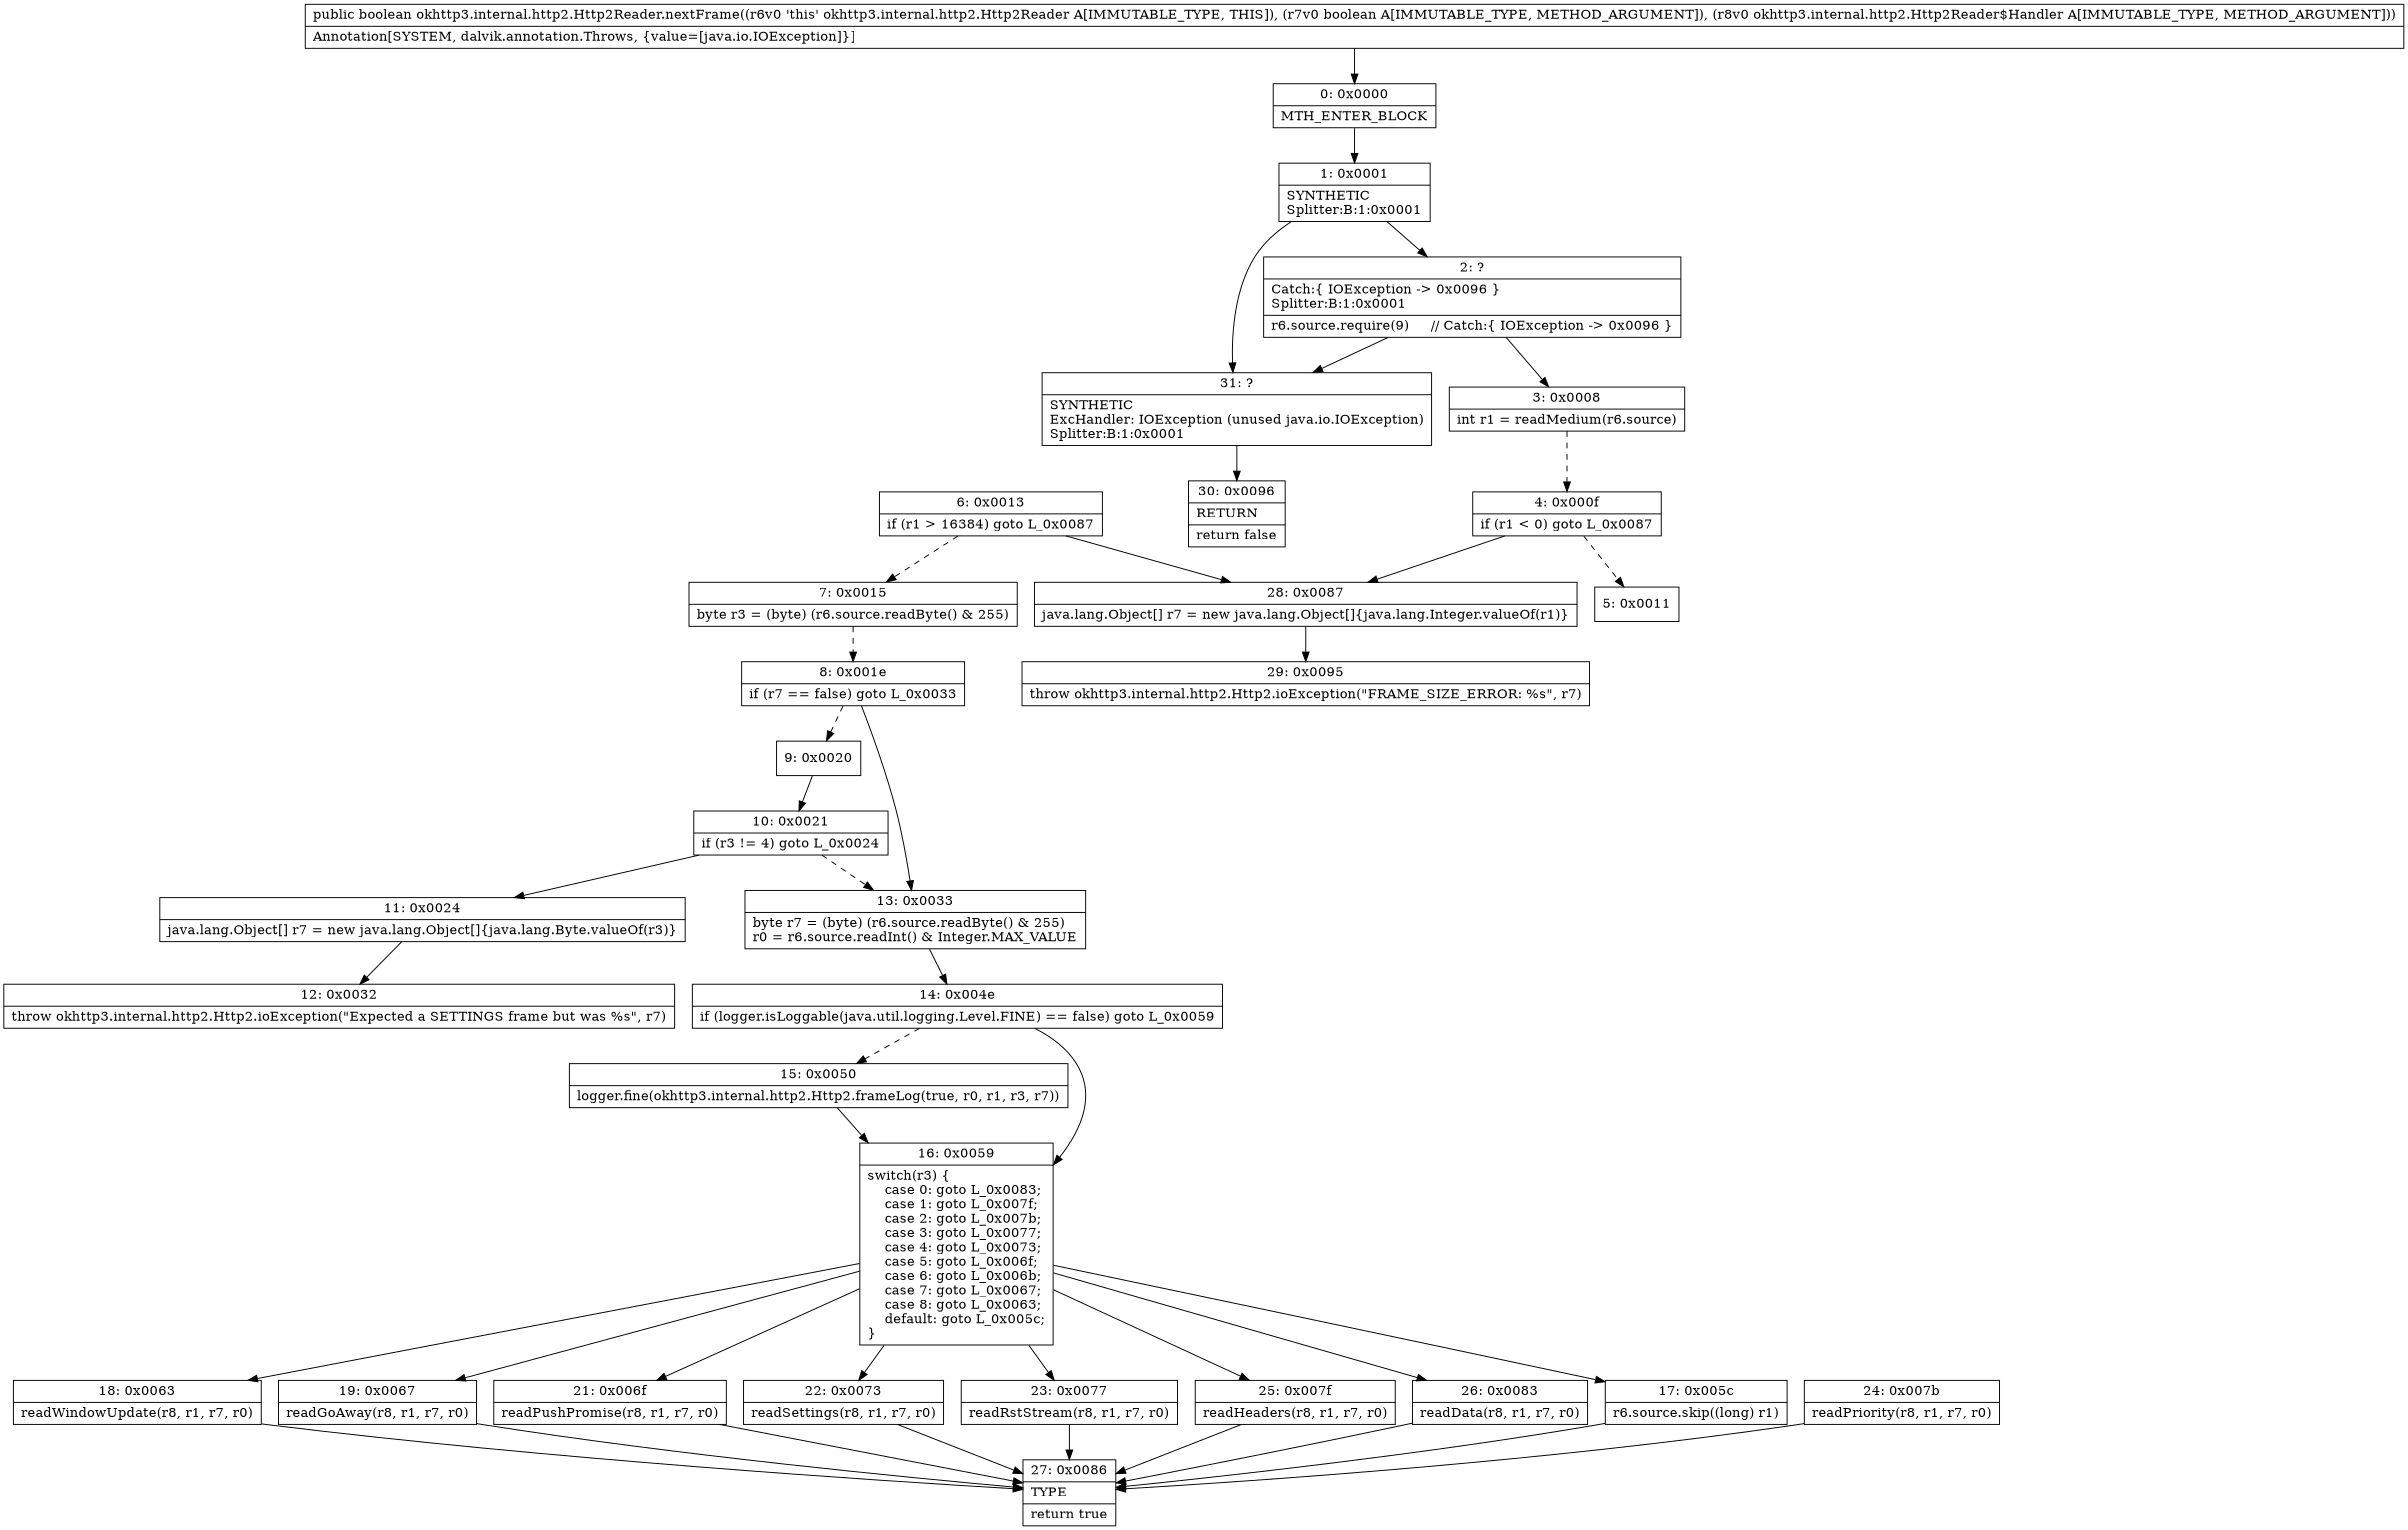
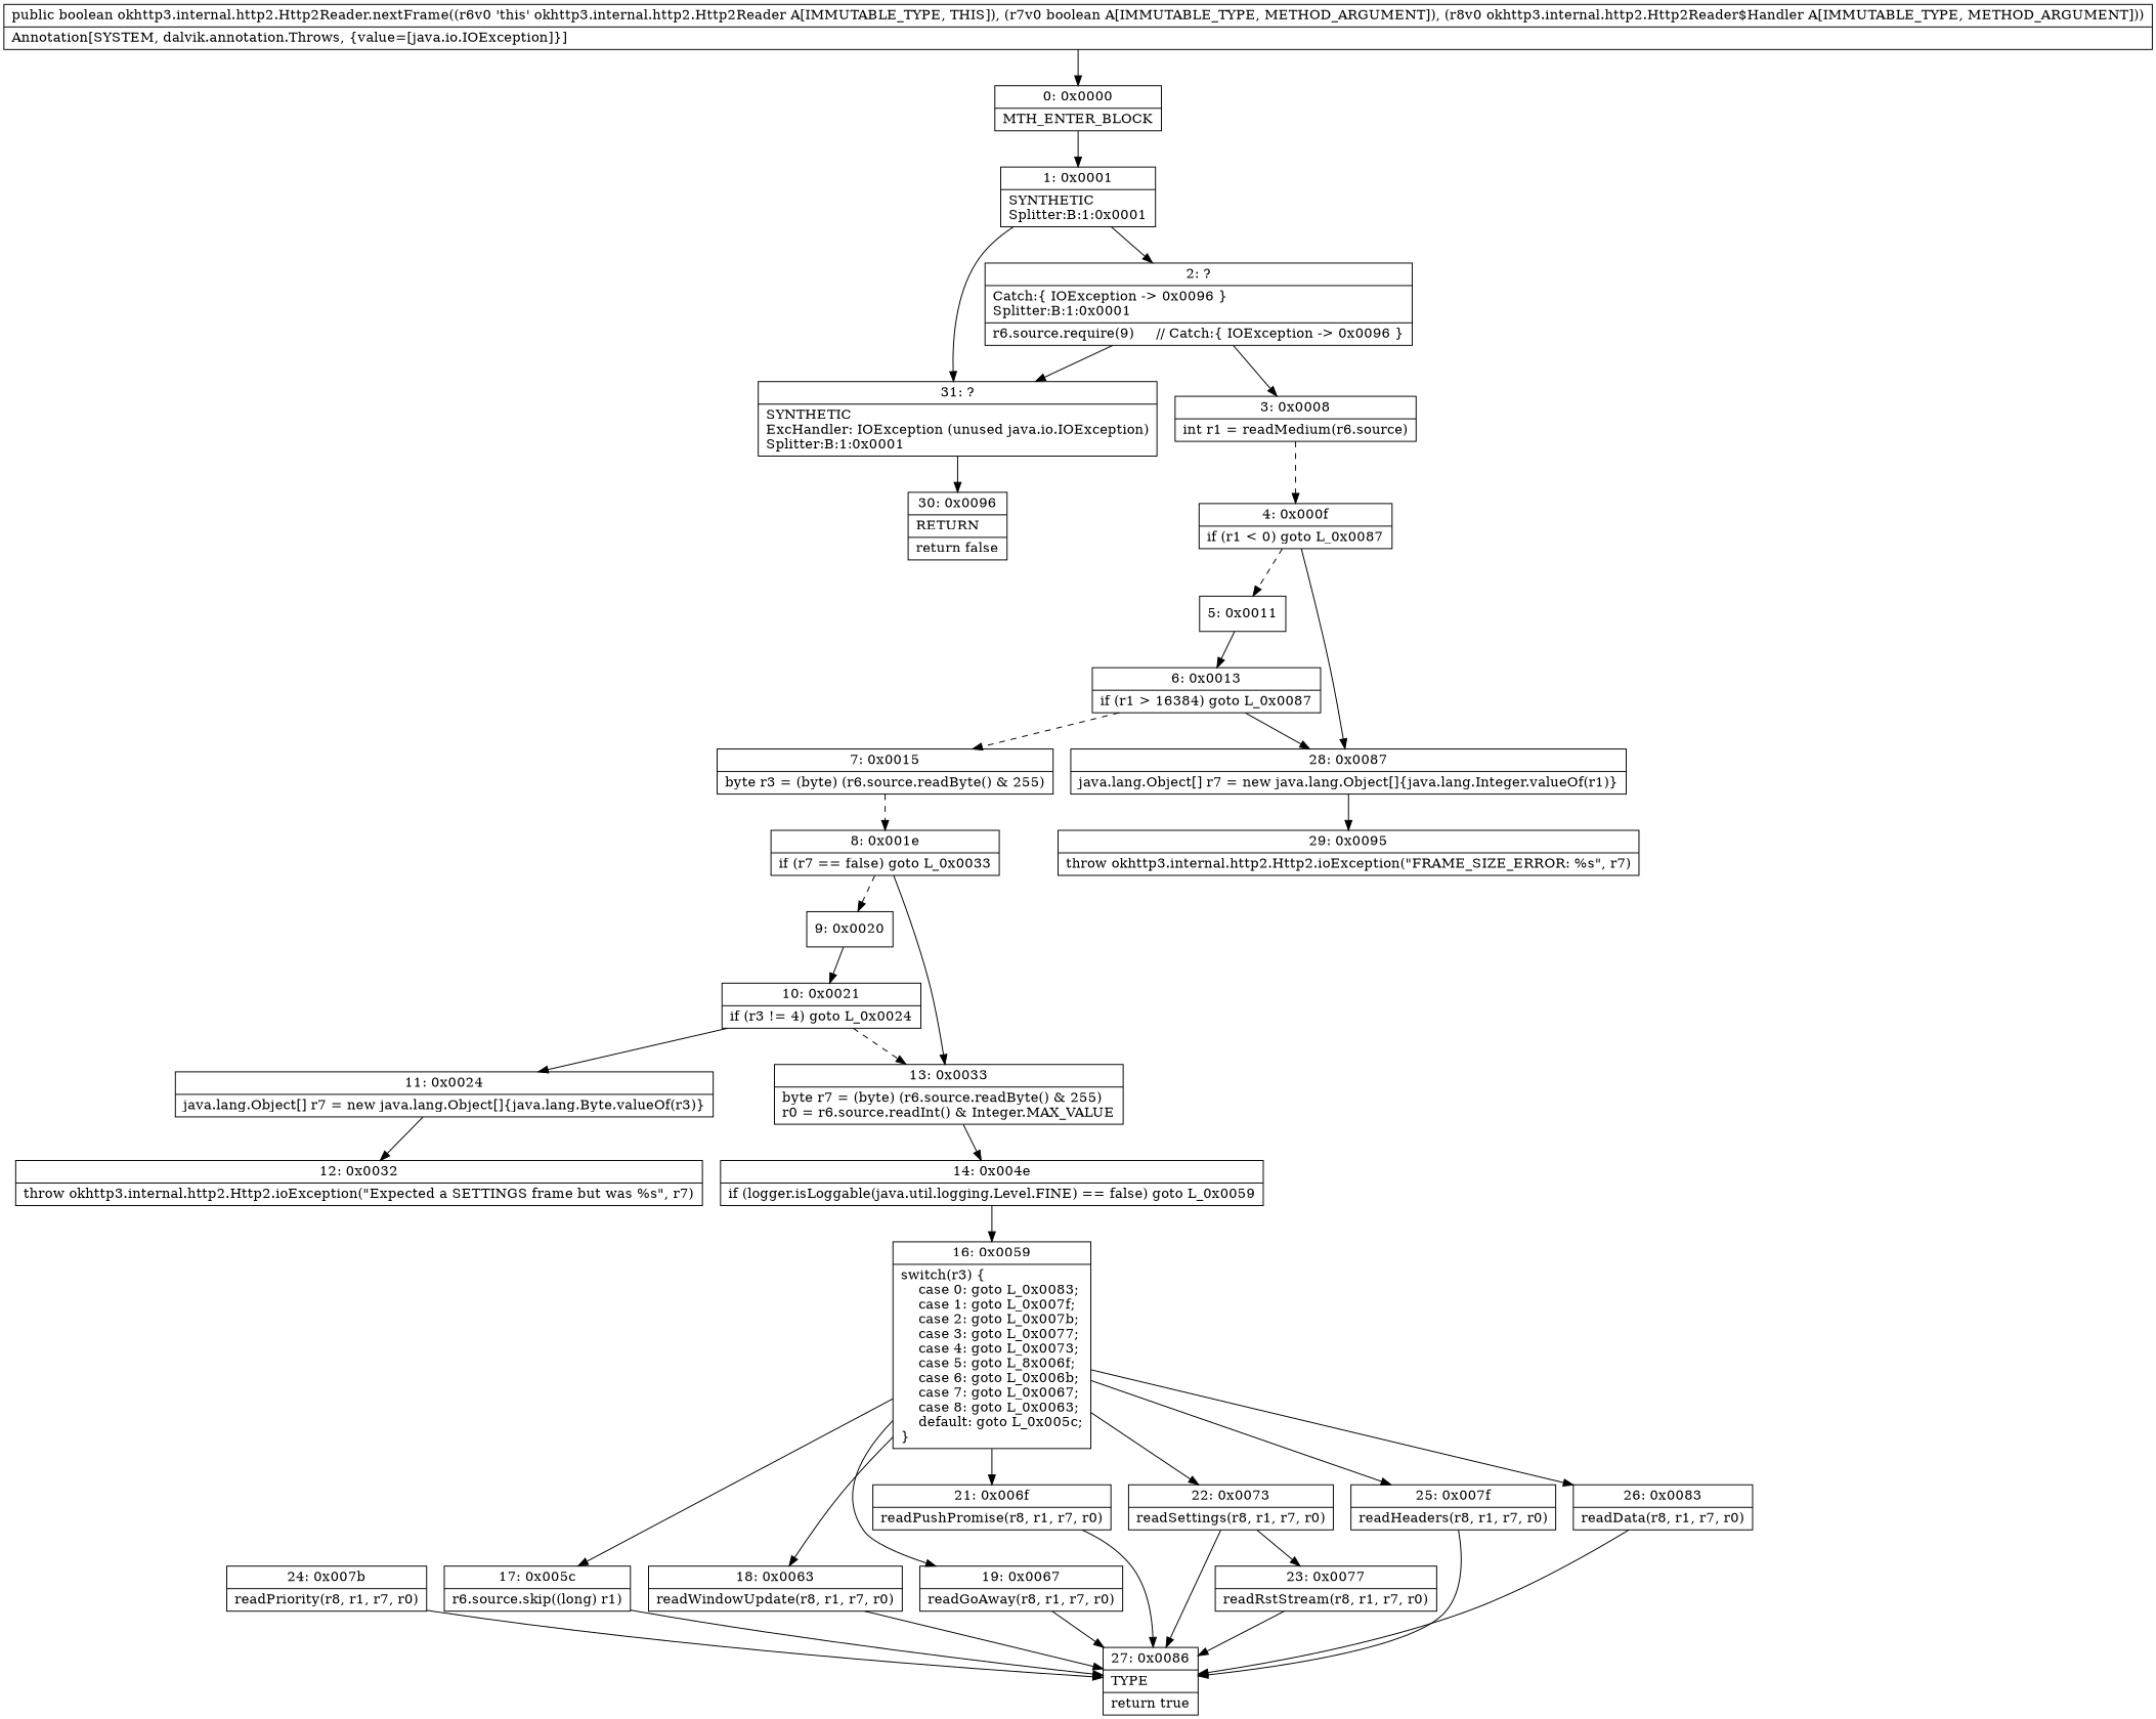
  digraph {
    node [shape=record]
    n1 [label="{0\:\ 0x0000|MTH_ENTER_BLOCK\l}"]
    n2 [label="{1\:\ 0x0001|SYNTHETIC\lSplitter:B:1:0x0001\l}"]
    n3 [label="{2\:\ ?|Catch:\{ IOException \-\> 0x0096 \}\lSplitter:B:1:0x0001\l|r6.source.require(9)     \/\/ Catch:\{ IOException \-\> 0x0096 \}\l}"]
    n4 [label="{31\:\ ?|SYNTHETIC\lExcHandler: IOException (unused java.io.IOException)\lSplitter:B:1:0x0001\l}"]
    n5 [label="{3\:\ 0x0008|int r1 = readMedium(r6.source)\l}"]
    n6 [label="{30\:\ 0x0096|RETURN\l|return false\l}"]
    n7 [label="{4\:\ 0x000f|if (r1 \< 0) goto L_0x0087\l}"]
    n8 [label="{5\:\ 0x0011}"]
    n9 [label="{28\:\ 0x0087|java.lang.Object[] r7 = new java.lang.Object[]\{java.lang.Integer.valueOf(r1)\}\l}"]
    n10 [label="{6\:\ 0x0013|if (r1 \> 16384) goto L_0x0087\l}"]
    n11 [label="{29\:\ 0x0095|throw okhttp3.internal.http2.Http2.ioException(\"FRAME_SIZE_ERROR: %s\", r7)\l}"]
    n12 [label="{7\:\ 0x0015|byte r3 = (byte) (r6.source.readByte() & 255)\l}"]
    n13 [label="{8\:\ 0x001e|if (r7 == false) goto L_0x0033\l}"]
    n14 [label="{9\:\ 0x0020}"]
    n15 [label="{13\:\ 0x0033|byte r7 = (byte) (r6.source.readByte() & 255)\lr0 = r6.source.readInt() & Integer.MAX_VALUE\l}"]
    n16 [label="{10\:\ 0x0021|if (r3 != 4) goto L_0x0024\l}"]
    n17 [label="{14\:\ 0x004e|if (logger.isLoggable(java.util.logging.Level.FINE) == false) goto L_0x0059\l}"]
    n18 [label="{11\:\ 0x0024|java.lang.Object[] r7 = new java.lang.Object[]\{java.lang.Byte.valueOf(r3)\}\l}"]
    n19 [label="{12\:\ 0x0032|throw okhttp3.internal.http2.Http2.ioException(\"Expected a SETTINGS frame but was %s\", r7)\l}"]
-   n20 [label="{15\:\ 0x0050|logger.fine(okhttp3.internal.http2.Http2.frameLog(true, r0, r1, r3, r7))\l}"]
-   n21 [label="{16\:\ 0x0059|switch(r3) \{\l    case 0: goto L_0x0083;\l    case 1: goto L_0x007f;\l    case 2: goto L_0x007b;\l    case 3: goto L_0x0077;\l    case 4: goto L_0x0073;\l    case 5: goto L_0x006f;\l    case 6: goto L_0x006b;\l    case 7: goto L_0x0067;\l    case 8: goto L_0x0063;\l    default: goto L_0x005c;\l\}\l}"]
+   n21 [label="{16\:\ 0x0059|switch(r3) \{\l    case 0: goto L_0x0083;\l    case 1: goto L_0x007f;\l    case 2: goto L_0x007b;\l    case 3: goto L_0x0077;\l    case 4: goto L_0x0073;\l    case 5: goto L_8x006f;\l    case 6: goto L_0x006b;\l    case 7: goto L_0x0067;\l    case 8: goto L_0x0063;\l    default: goto L_0x005c;\l\}\l}"]
    n22 [label="{17\:\ 0x005c|r6.source.skip((long) r1)\l}"]
    n23 [label="{18\:\ 0x0063|readWindowUpdate(r8, r1, r7, r0)\l}"]
    n24 [label="{19\:\ 0x0067|readGoAway(r8, r1, r7, r0)\l}"]
    n25 [label="{21\:\ 0x006f|readPushPromise(r8, r1, r7, r0)\l}"]
    n26 [label="{22\:\ 0x0073|readSettings(r8, r1, r7, r0)\l}"]
    n27 [label="{23\:\ 0x0077|readRstStream(r8, r1, r7, r0)\l}"]
    n28 [label="{25\:\ 0x007f|readHeaders(r8, r1, r7, r0)\l}"]
    n29 [label="{26\:\ 0x0083|readData(r8, r1, r7, r0)\l}"]
    n30 [label="{27\:\ 0x0086|TYPE\l|return true\l}"]
    n31 [label="{24\:\ 0x007b|readPriority(r8, r1, r7, r0)\l}"]
    n32 [label="{public boolean okhttp3.internal.http2.Http2Reader.nextFrame((r6v0 'this' okhttp3.internal.http2.Http2Reader A[IMMUTABLE_TYPE, THIS]), (r7v0 boolean A[IMMUTABLE_TYPE, METHOD_ARGUMENT]), (r8v0 okhttp3.internal.http2.Http2Reader$Handler A[IMMUTABLE_TYPE, METHOD_ARGUMENT]))  | Annotation[SYSTEM, dalvik.annotation.Throws, \{value=[java.io.IOException]\}]\l}"]
    n1 -> n2
    n2 -> n3
    n2 -> n4
    n3 -> n4
    n3 -> n5
    n4 -> n6
    n5 -> n7 [style=dashed]
    n7 -> n8 [style=dashed]
    n7 -> n9
+   n8 -> n10
    n9 -> n11
    n10 -> n9
    n10 -> n12 [style=dashed]
    n12 -> n13 [style=dashed]
    n13 -> n14 [style=dashed]
    n13 -> n15
    n14 -> n16
    n15 -> n17
    n16 -> n15 [style=dashed]
    n16 -> n18
-   n17 -> n20 [style=dashed]
    n17 -> n21
    n18 -> n19
-   n20 -> n21
    n21 -> n22
    n21 -> n23
    n21 -> n24
    n21 -> n25
    n21 -> n26
-   n21 -> n27
+   n26 -> n27
    n21 -> n28
    n21 -> n29
    n22 -> n30
    n23 -> n30
    n24 -> n30
    n25 -> n30
    n26 -> n30
    n27 -> n30
    n28 -> n30
    n29 -> n30
    n31 -> n30
    n32 -> n1
  }
